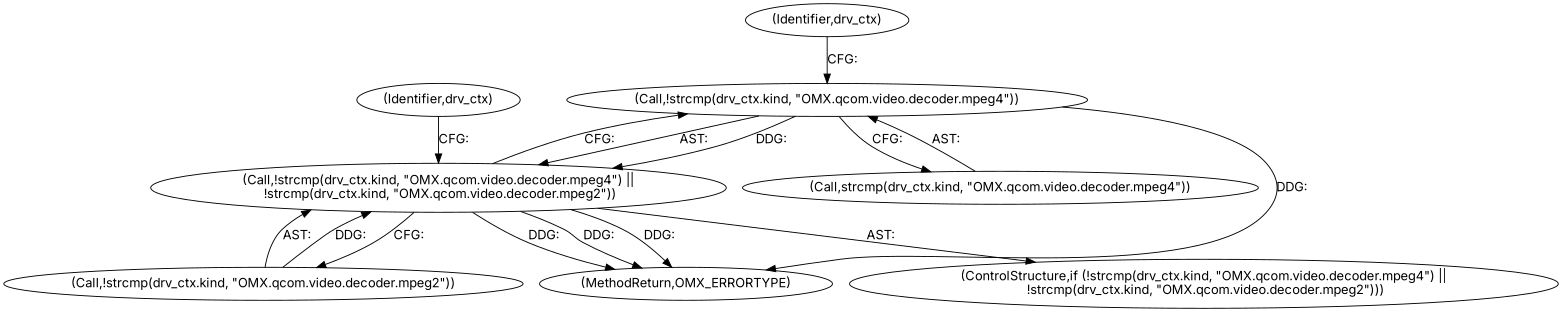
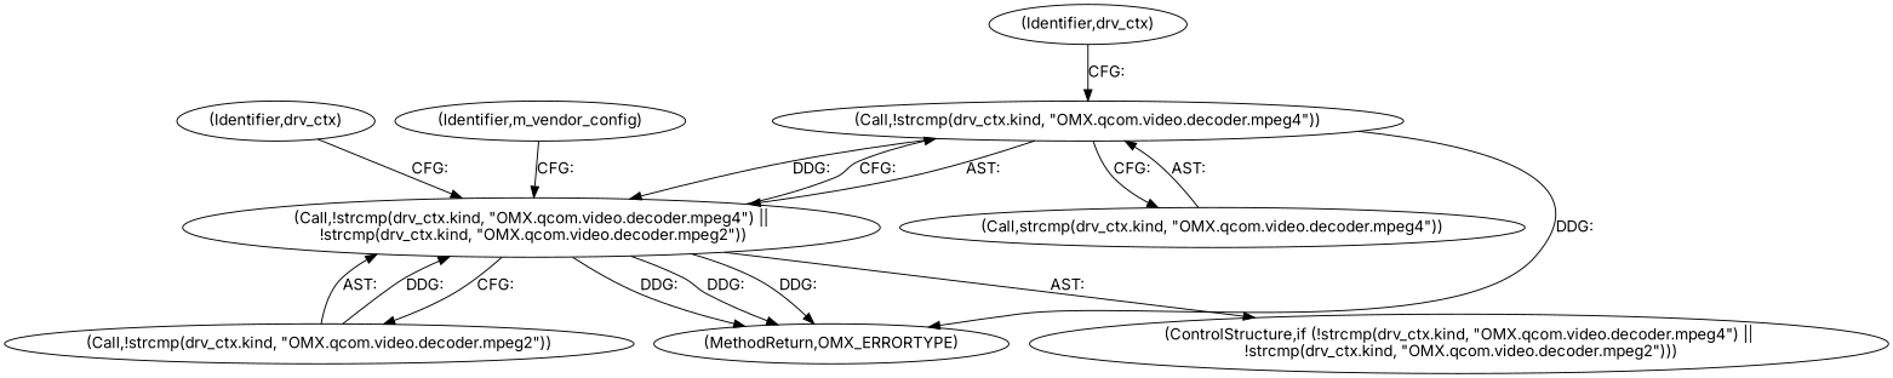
  digraph {
    fontname=Inter
    node [fontname=Inter]
    edge [fontname=Inter]
    n1 [label="(Call,!strcmp(drv_ctx.kind, \"OMX.qcom.video.decoder.mpeg4\"))"]
    n2 [label="(Call,!strcmp(drv_ctx.kind, \"OMX.qcom.video.decoder.mpeg4\") ||\n !strcmp(drv_ctx.kind, \"OMX.qcom.video.decoder.mpeg2\"))"]
    n3 [label="(Call,strcmp(drv_ctx.kind, \"OMX.qcom.video.decoder.mpeg4\"))"]
    n4 [label="(MethodReturn,OMX_ERRORTYPE)"]
    n5 [label="(Call,!strcmp(drv_ctx.kind, \"OMX.qcom.video.decoder.mpeg2\"))"]
    n6 [label="(ControlStructure,if (!strcmp(drv_ctx.kind, \"OMX.qcom.video.decoder.mpeg4\") ||\n !strcmp(drv_ctx.kind, \"OMX.qcom.video.decoder.mpeg2\")))"]
    n7 [label="(Identifier,drv_ctx)"]
+   n8 [label="(Identifier,m_vendor_config)"]
    n9 [label="(Identifier,drv_ctx)"]
    n1 -> n2 [label="AST: "]
    n1 -> n2 [label="DDG: "]
    n1 -> n3 [label="CFG: "]
    n1 -> n4 [label="DDG: "]
    n2 -> n1 [label="CFG: "]
    n2 -> n4 [label="DDG: "]
    n2 -> n4 [label="DDG: "]
    n2 -> n4 [label="DDG: "]
    n2 -> n5 [label="CFG: "]
    n2 -> n6 [label="AST: "]
    n3 -> n1 [label="AST: "]
    n5 -> n2 [label="AST: "]
    n5 -> n2 [label="DDG: "]
    n7 -> n2 [label="CFG: "]
+   n8 -> n2 [label="CFG: "]
    n9 -> n1 [label="CFG: "]
  }
